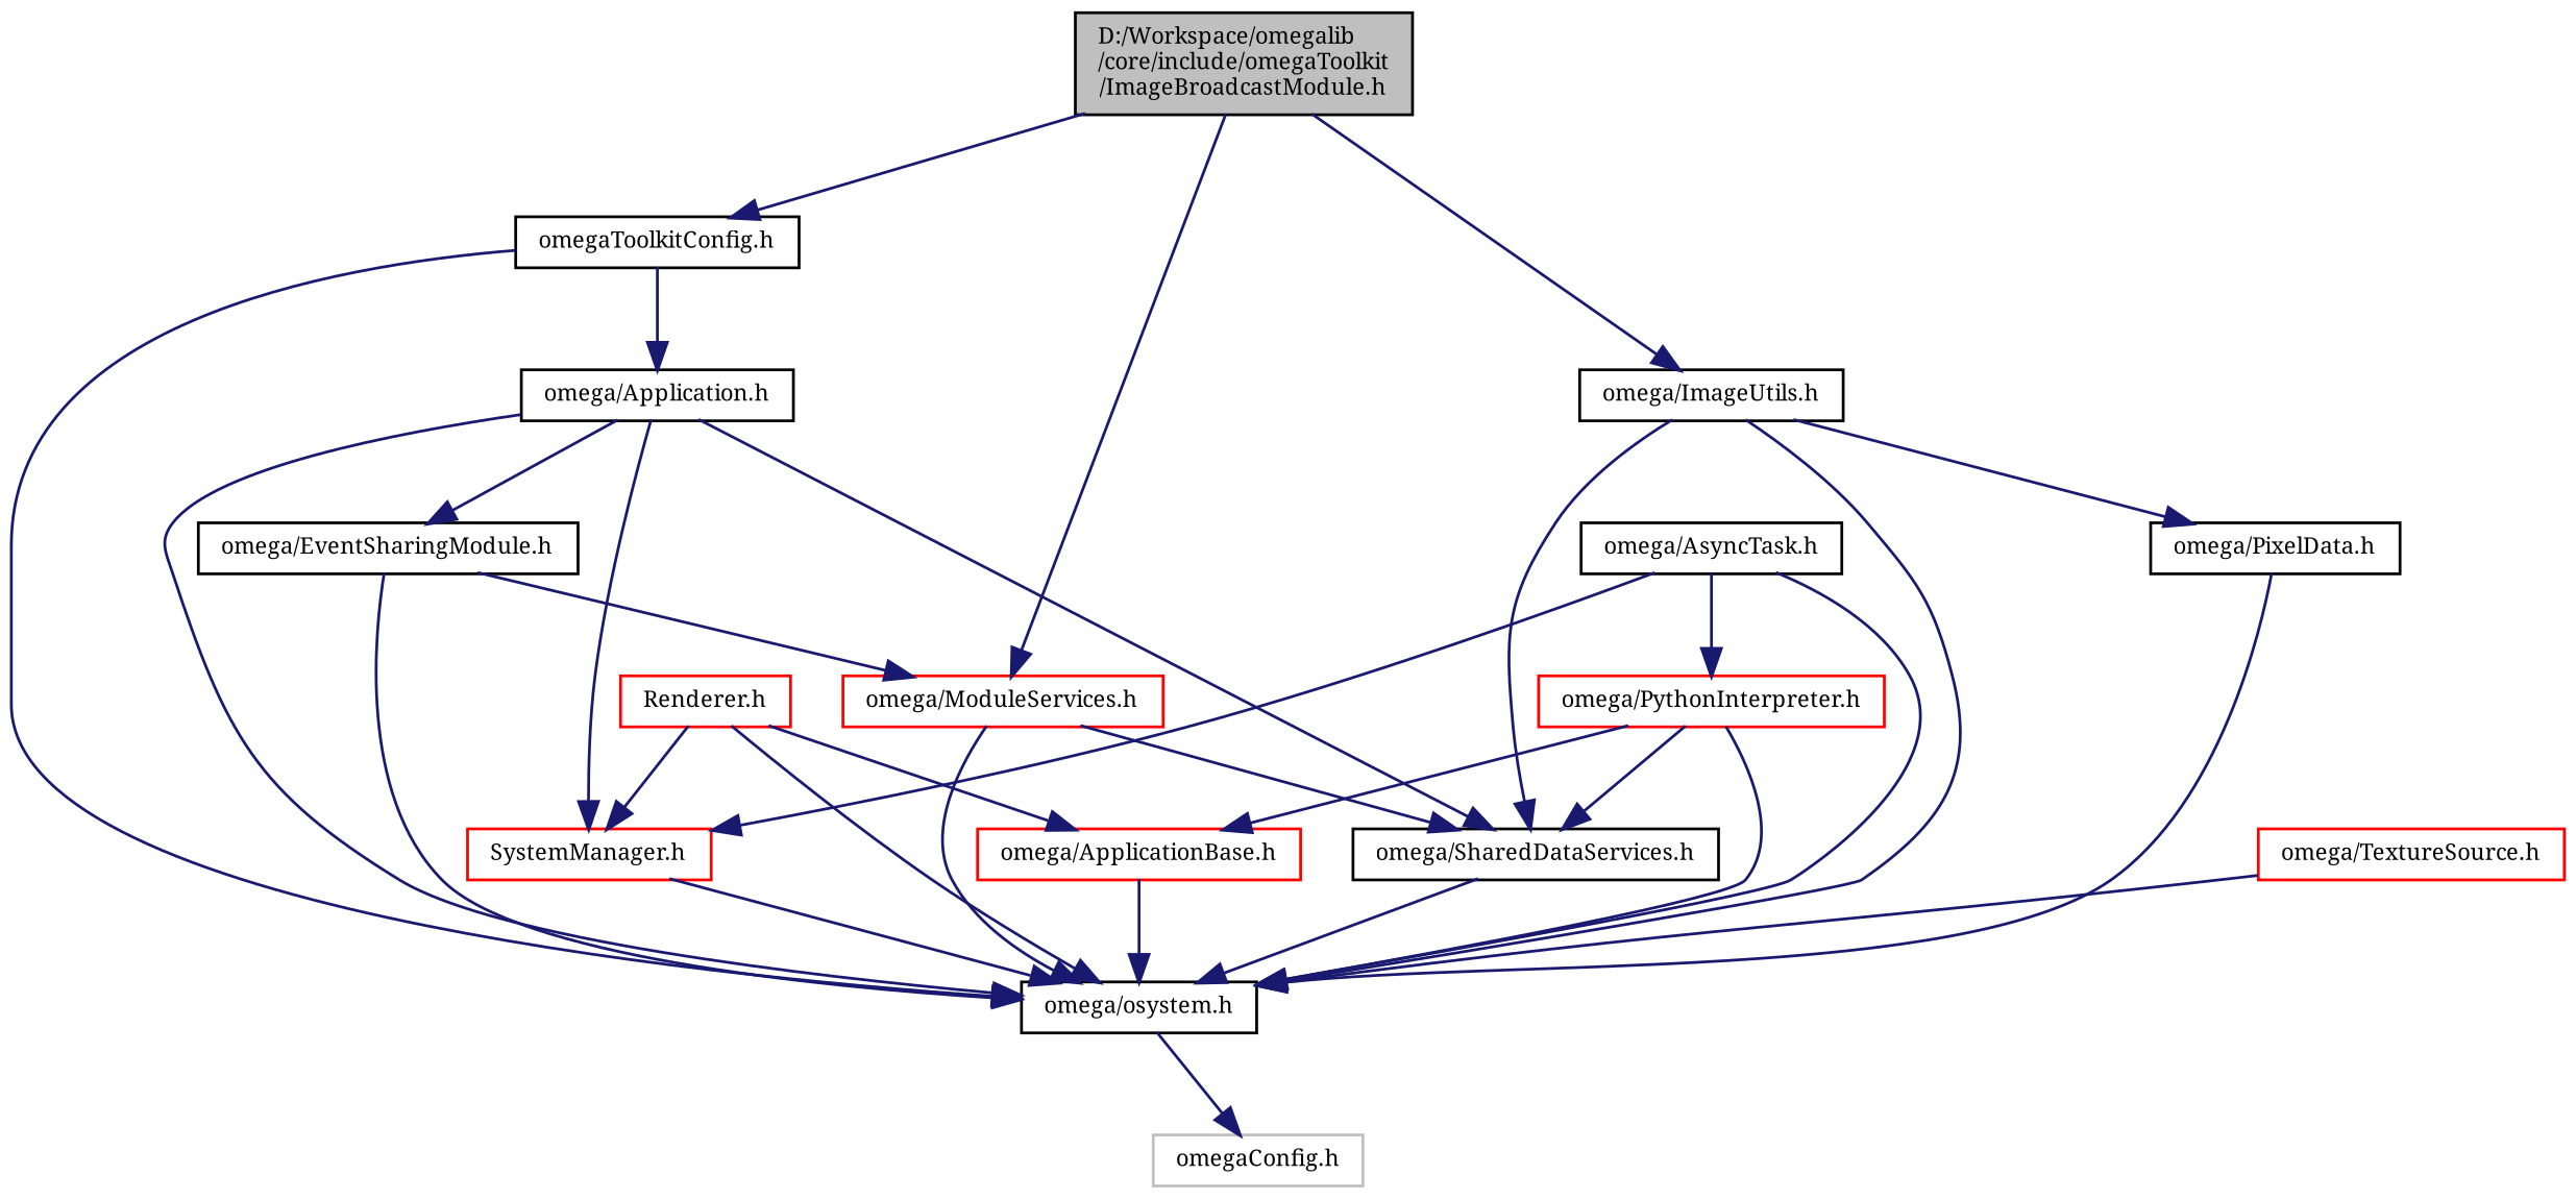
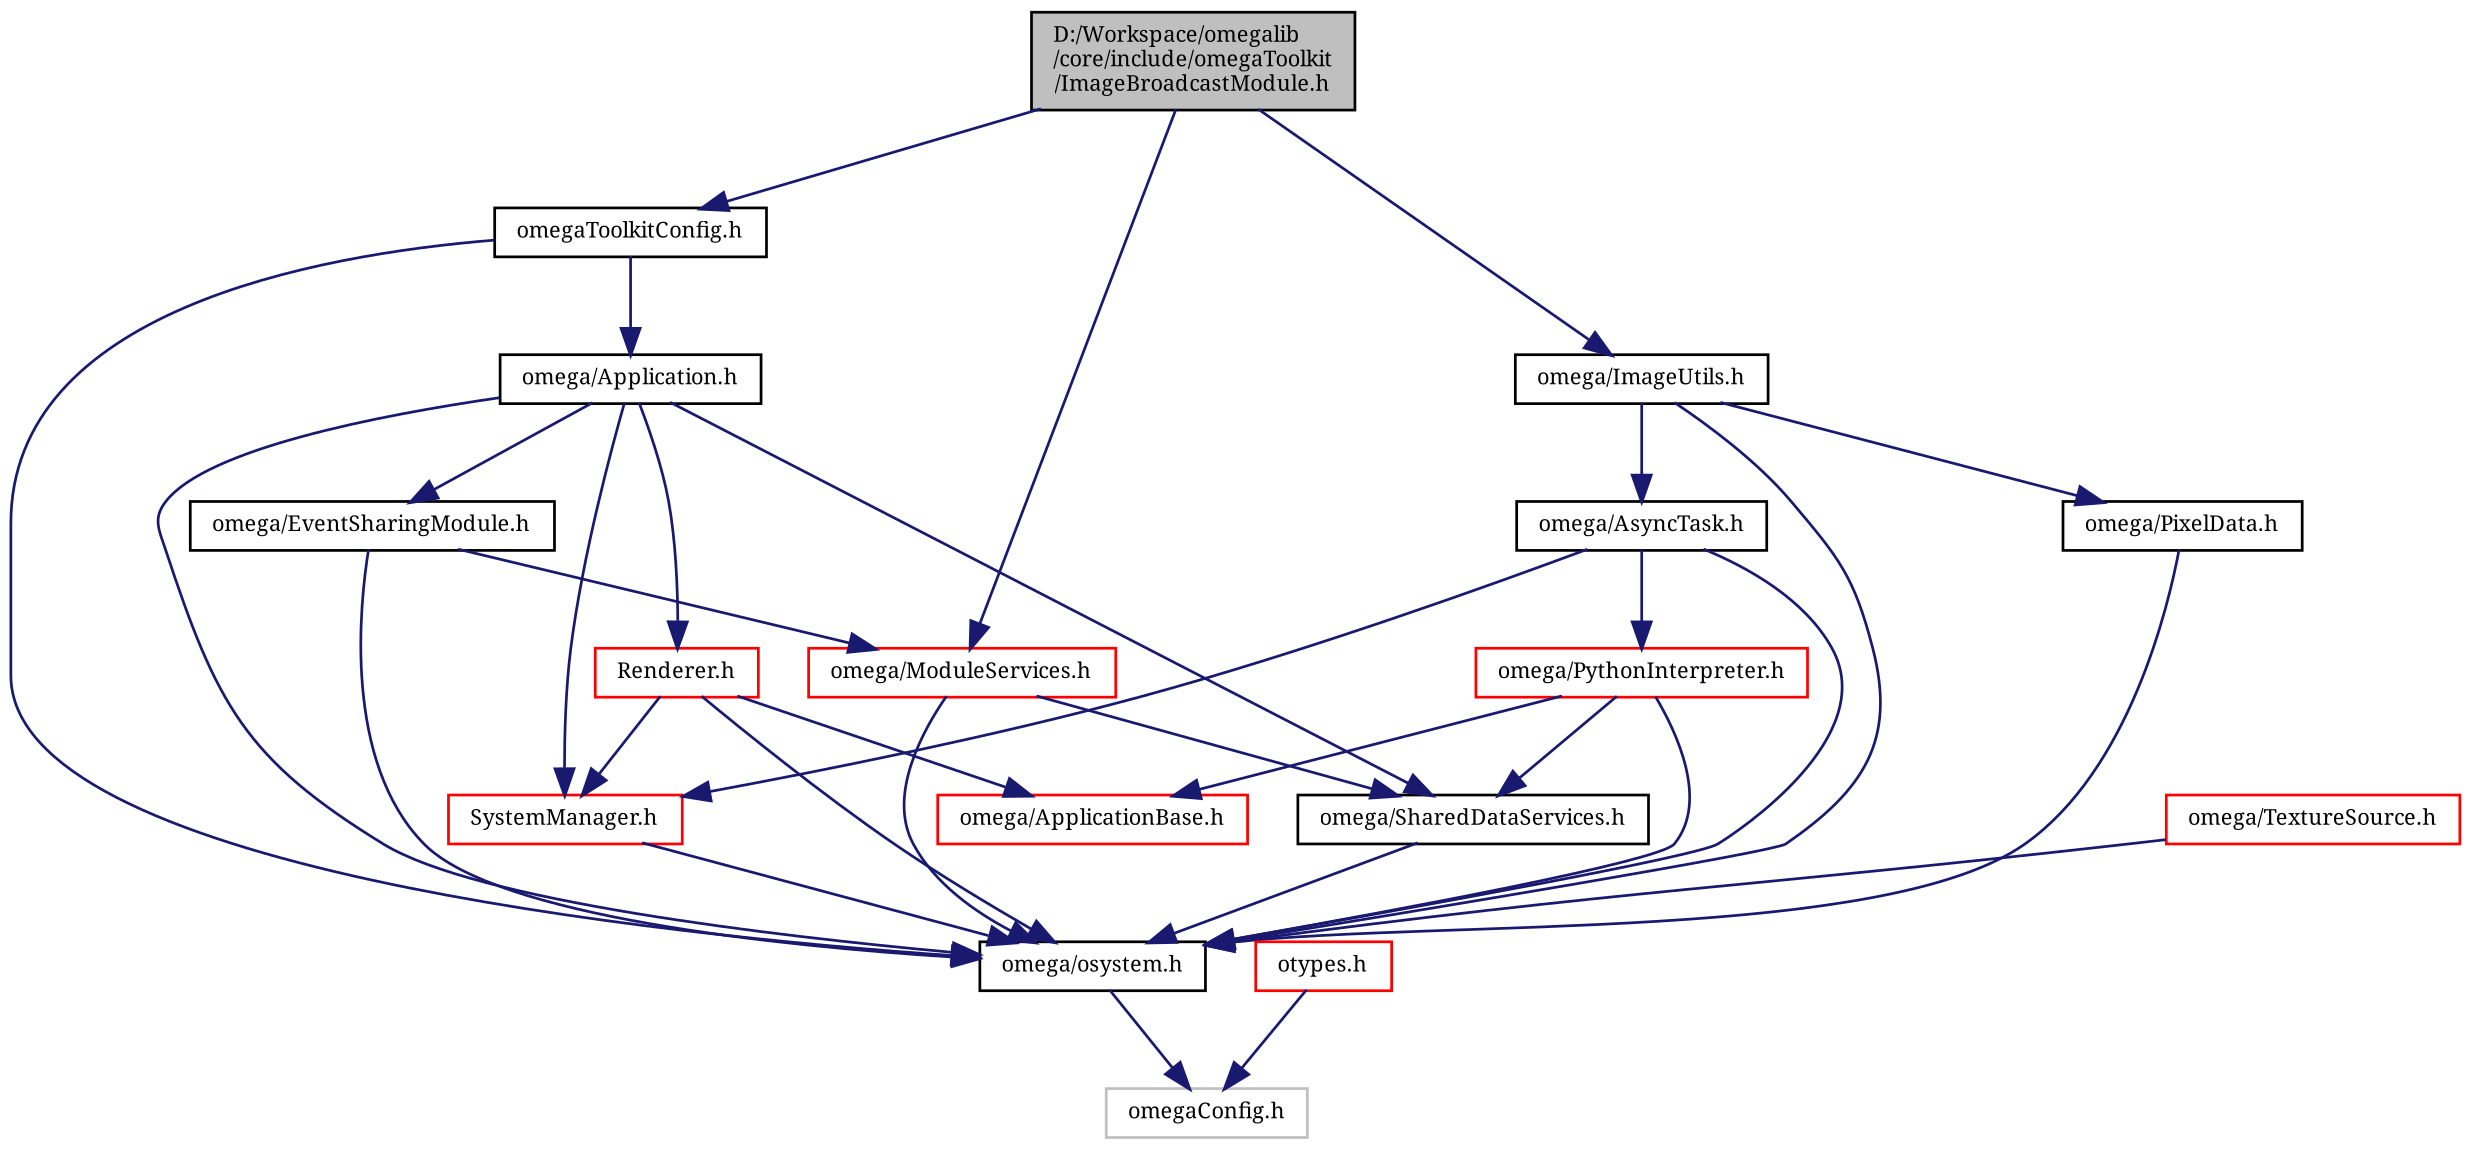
  digraph {
    fontname="Noto Serif"
    node [color=black fontname="Noto Serif" fontsize=8 shape=record]
    edge [color=midnightblue fontname="Noto Serif" fontsize=8 labelfontname="FreeSans.ttf" labelfontsize=8 style=solid]
    n1 [fillcolor=grey75 fontcolor=black height=0.2 label="D:/Workspace/omegalib\l/core/include/omegaToolkit\l/ImageBroadcastModule.h" style=filled width=0.4]
    n2 [height=0.2 label="omegaToolkitConfig.h" width=0.4]
    n3 [color=red height=0.2 label="omega/ModuleServices.h" width=0.4]
    n4 [height=0.2 label="omega/ImageUtils.h" width=0.4]
    n5 [height=0.2 label="omega/osystem.h" width=0.4]
    n6 [height=0.2 label="omega/Application.h" width=0.4]
    n7 [height=0.2 label="omega/SharedDataServices.h" width=0.4]
    n8 [height=0.2 label="omega/PixelData.h" width=0.4]
    n9 [height=0.2 label="omega/AsyncTask.h" width=0.4]
    n10 [color=grey75 height=0.2 label="omegaConfig.h" width=0.4]
    n11 [color=red height=0.2 label="Renderer.h" width=0.4]
    n12 [color=red height=0.2 label="SystemManager.h" width=0.4]
    n13 [height=0.2 label="omega/EventSharingModule.h" width=0.4]
+   n14 [color=red height=0.2 label="otypes.h" width=0.4]
    n15 [color=red height=0.2 label="omega/ApplicationBase.h" width=0.4]
    n16 [color=red height=0.2 label="omega/PythonInterpreter.h" width=0.4]
    n17 [color=red height=0.2 label="omega/TextureSource.h" width=0.4]
    n1 -> n2
    n1 -> n3
    n1 -> n4
    n2 -> n5
    n2 -> n6
    n3 -> n5
    n3 -> n7
    n4 -> n5
    n4 -> n8
-   n4 -> n7
+   n4 -> n9
    n5 -> n10
    n6 -> n5
    n6 -> n7
+   n6 -> n11
    n6 -> n12
    n6 -> n13
    n7 -> n5
    n8 -> n5
    n9 -> n5
    n9 -> n12
    n9 -> n16
    n11 -> n5
    n11 -> n12
    n11 -> n15
    n12 -> n5
    n13 -> n3
    n13 -> n5
-   n15 -> n5
+   n14 -> n10
    n16 -> n5
    n16 -> n7
    n16 -> n15
    n17 -> n5
  }
